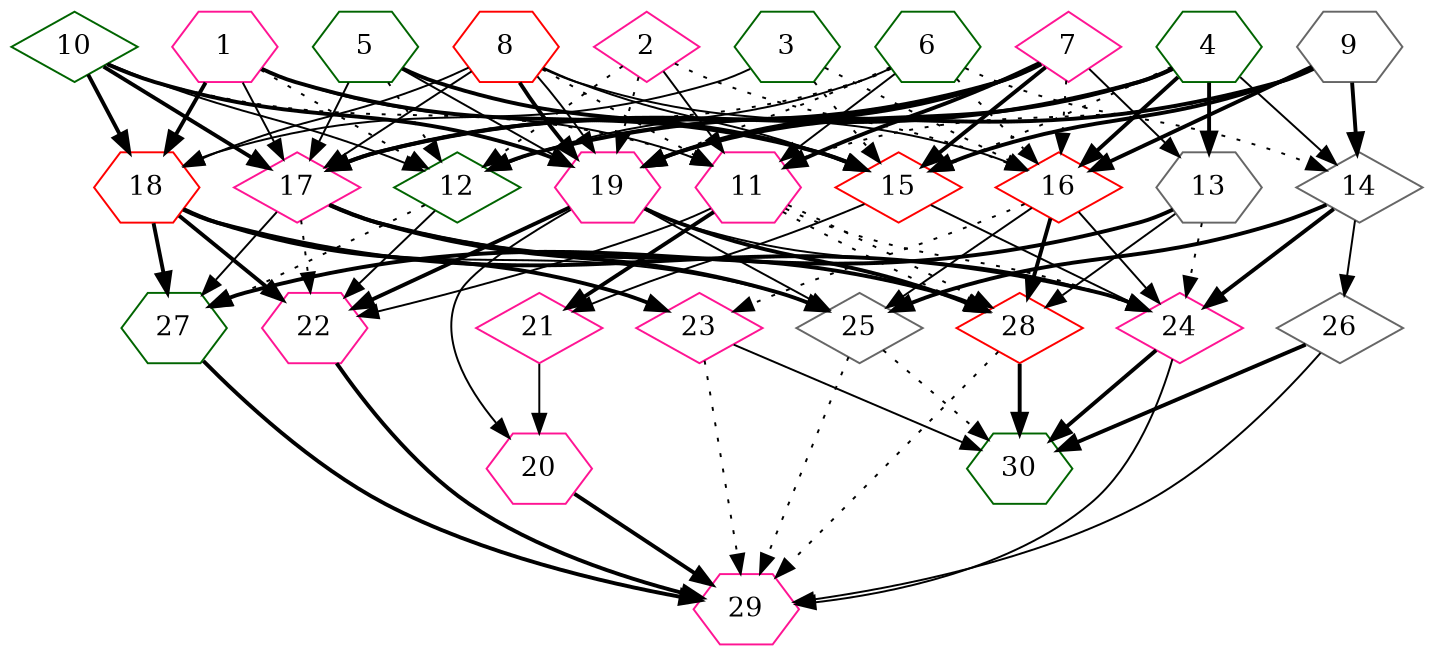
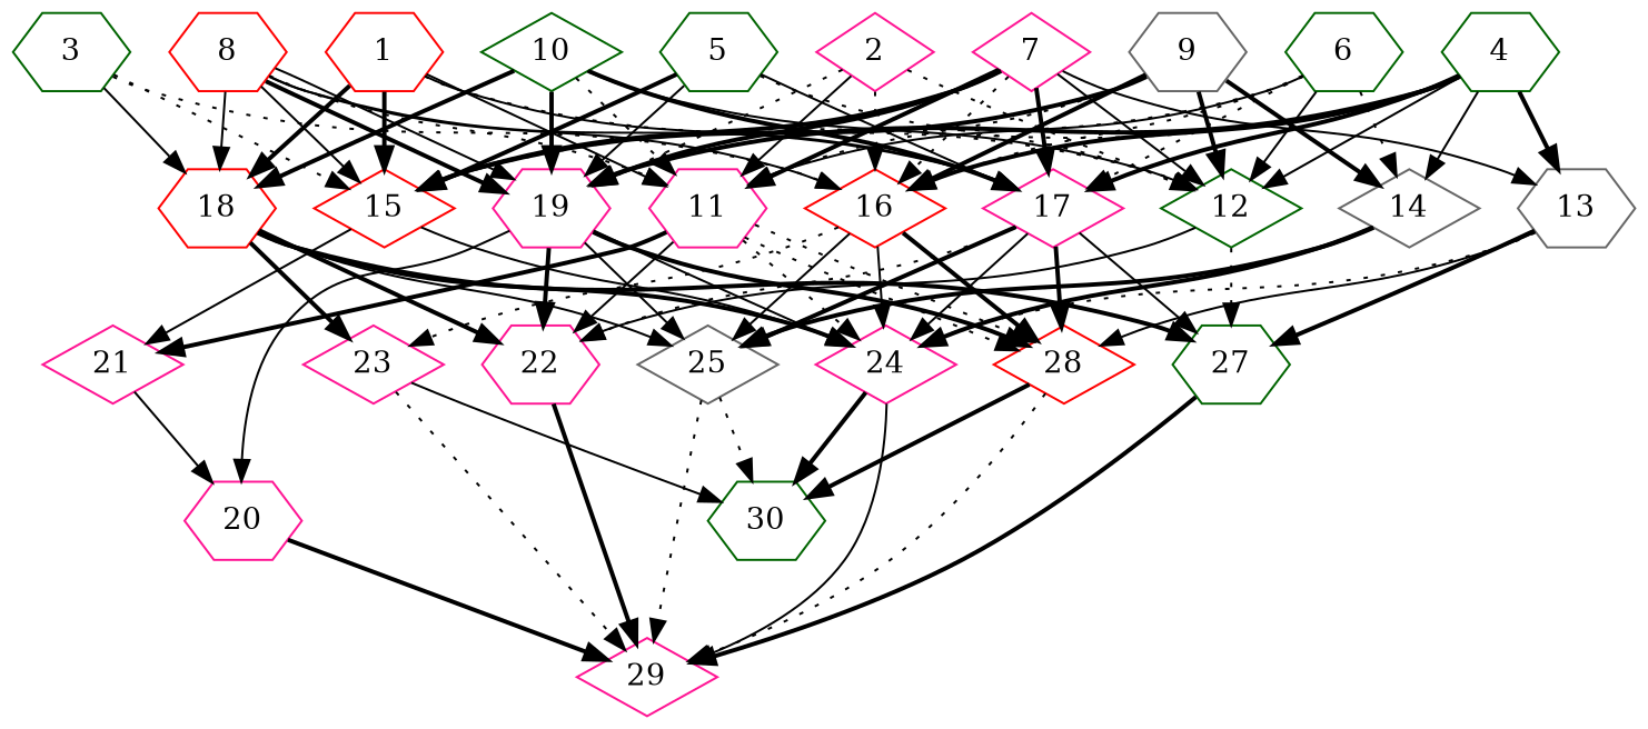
  digraph {
    node [alpha=0.09 color=deeppink shape=hexagon]
    edge [style=bold]
-   1 [alpha=0.16 expect_size=26225664]
+   1 [alpha=0.16 color=red expect_size=26225664]
    11 [alpha=0.02 expect_size=48620544]
    12 [alpha=0.06 color=darkgreen expect_size=38316032 shape=diamond]
    15 [alpha=0.14 color=red expect_size=34703360 shape=diamond]
    17 [alpha=0.15 expect_size=30277632 shape=diamond]
    18 [color=red expect_size=26614784]
    21 [alpha=0.05 expect_size=13598720 shape=diamond]
    22 [alpha=0.13 expect_size=18086912]
    24 [alpha=0.17 expect_size=5804032 shape=diamond]
    28 [alpha=0.02 color=red expect_size=49575936 shape=diamond]
    27 [alpha=0.03 color=darkgreen expect_size=13383680]
    25 [color=gray40 expect_size=7911424 shape=diamond]
    23 [alpha=0.04 expect_size=31113216 shape=diamond]
    20 [alpha=0.13 expect_size=16064512]
-   29 [alpha=0.16 expect_size=24464384]
+   29 [alpha=0.16 expect_size=24464384 shape=diamond]
    30 [alpha=0.01 color=darkgreen expect_size=48958464]
    2 [alpha=0.11 expect_size=44632064 shape=diamond]
    16 [color=red expect_size=16863232 shape=diamond]
    19 [alpha=0.10 expect_size=41091072]
    3 [alpha=0.07 color=darkgreen expect_size=13224960]
    4 [alpha=0.01 color=darkgreen expect_size=8790016]
    13 [color=gray40 expect_size=17892352]
    14 [alpha=0.01 color=gray40 expect_size=33305600 shape=diamond]
-   26 [alpha=0.18 color=gray40 expect_size=40307712 shape=diamond]
    5 [alpha=0.12 color=darkgreen expect_size=49563648]
    6 [alpha=0.06 color=darkgreen expect_size=44618752]
    7 [alpha=0.18 expect_size=43897856 shape=diamond]
    8 [alpha=0.06 color=red expect_size=39888896]
    9 [color=gray40 expect_size=37437440]
    10 [alpha=0.19 color=darkgreen expect_size=32351232 shape=diamond]
    1 -> 11 [style=solid]
    1 -> 12 [style=dotted]
    1 -> 15
    1 -> 17 [style=solid]
    1 -> 18
    11 -> 21
    11 -> 22 [style=solid]
    11 -> 24 [style=dotted]
    11 -> 28 [style=dotted]
    11 -> 28 [style=dotted]
    12 -> 22 [style=solid]
    12 -> 27 [style=dotted]
    15 -> 21 [style=solid]
    15 -> 24 [style=solid]
    17 -> 22 [style=dotted]
    17 -> 24 [style=solid]
    17 -> 28
    17 -> 27 [style=solid]
    17 -> 25
    18 -> 22
    18 -> 24
    18 -> 27
    18 -> 25 [style=solid]
    18 -> 23
    21 -> 20 [style=solid]
    22 -> 29
    24 -> 29 [style=solid]
    24 -> 30
    28 -> 29 [style=dotted]
    28 -> 30
    27 -> 29
    25 -> 29 [style=dotted]
    25 -> 30 [style=dotted]
    23 -> 29 [style=dotted]
    23 -> 30 [style=solid]
    20 -> 29
    2 -> 11 [style=solid]
    2 -> 12 [style=dotted]
    2 -> 16 [style=dotted]
    2 -> 19 [style=dotted]
    16 -> 24 [style=solid]
    16 -> 28
    16 -> 25 [style=solid]
    16 -> 23 [style=dotted]
    19 -> 22
    19 -> 24 [style=solid]
    19 -> 28
    19 -> 25 [style=solid]
    19 -> 20 [style=solid]
    3 -> 15 [style=dotted]
    3 -> 18 [style=solid]
    3 -> 16 [style=dotted]
    4 -> 12 [style=solid]
    4 -> 15 [style=dotted]
    4 -> 17
    4 -> 16
    4 -> 19
    4 -> 13
    4 -> 14 [style=solid]
    13 -> 24 [style=dotted]
    13 -> 28 [style=solid]
    13 -> 27
    14 -> 24
    14 -> 25
-   14 -> 26 [style=solid]
-   26 -> 29 [style=solid]
-   26 -> 30
    5 -> 12 [style=dotted]
    5 -> 15
    5 -> 17 [style=solid]
    5 -> 19 [style=solid]
    6 -> 11 [style=solid]
    6 -> 12 [style=solid]
    6 -> 17 [style=dotted]
    6 -> 16 [style=dotted]
    6 -> 19 [style=dotted]
    6 -> 14 [style=dotted]
    7 -> 11
    7 -> 12 [style=solid]
    7 -> 15
    7 -> 17
    7 -> 16 [style=dotted]
    7 -> 19
    7 -> 13 [style=solid]
    8 -> 11 [style=dotted]
    8 -> 15 [style=solid]
    8 -> 17 [style=solid]
    8 -> 18 [style=solid]
    8 -> 16 [style=solid]
    8 -> 19
    8 -> 19 [style=solid]
    9 -> 11 [style=dotted]
    9 -> 12
    9 -> 15
    9 -> 16
    9 -> 14
    10 -> 11 [style=dotted]
    10 -> 12 [style=solid]
    10 -> 17
    10 -> 18
    10 -> 19
  }
